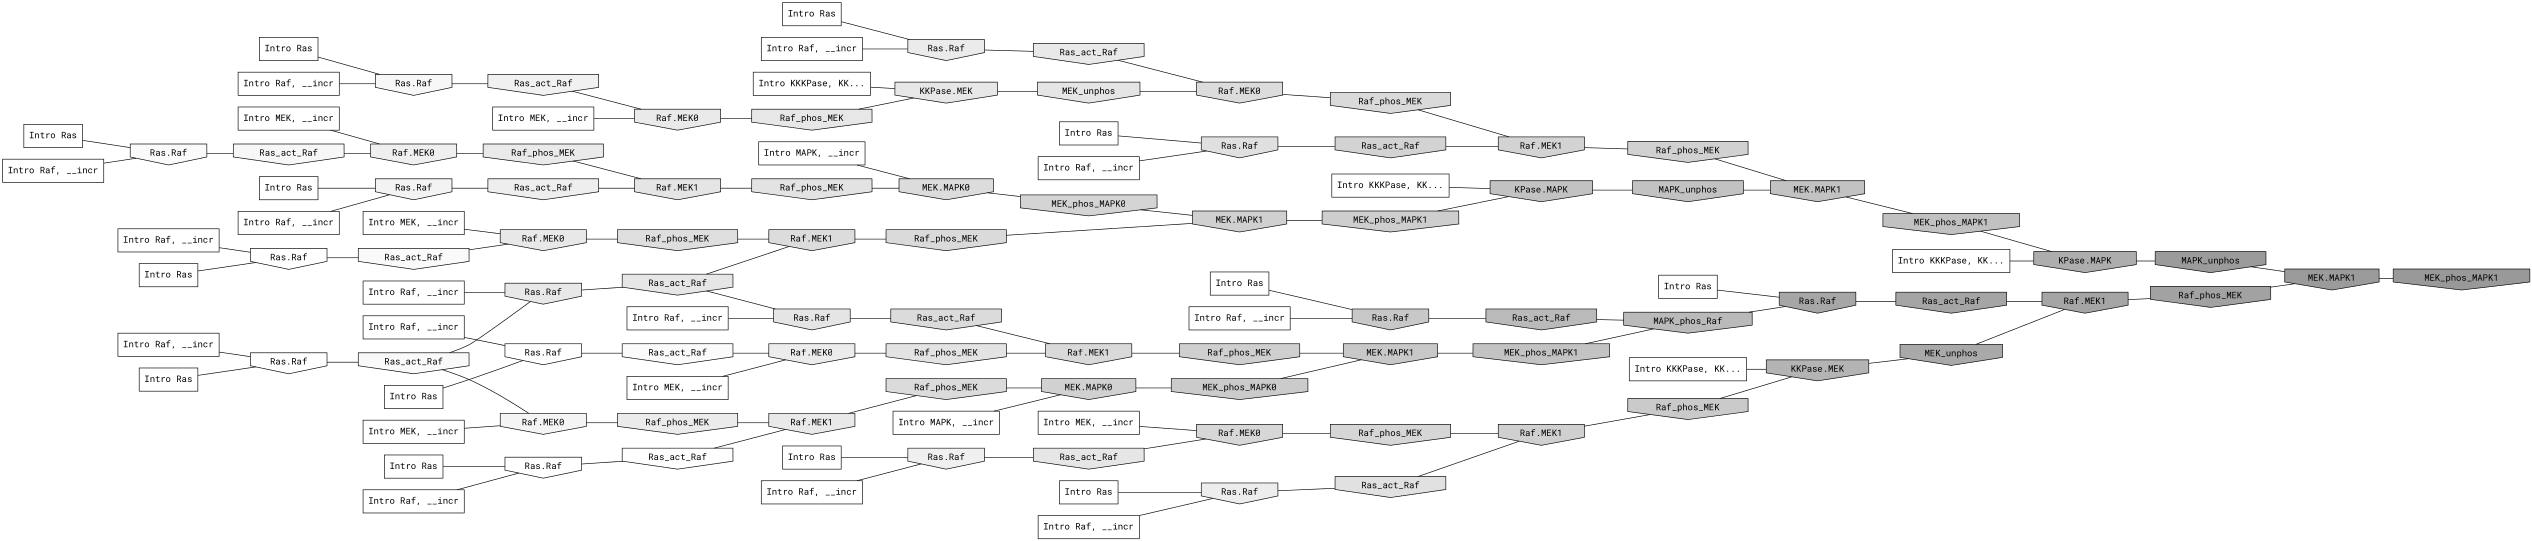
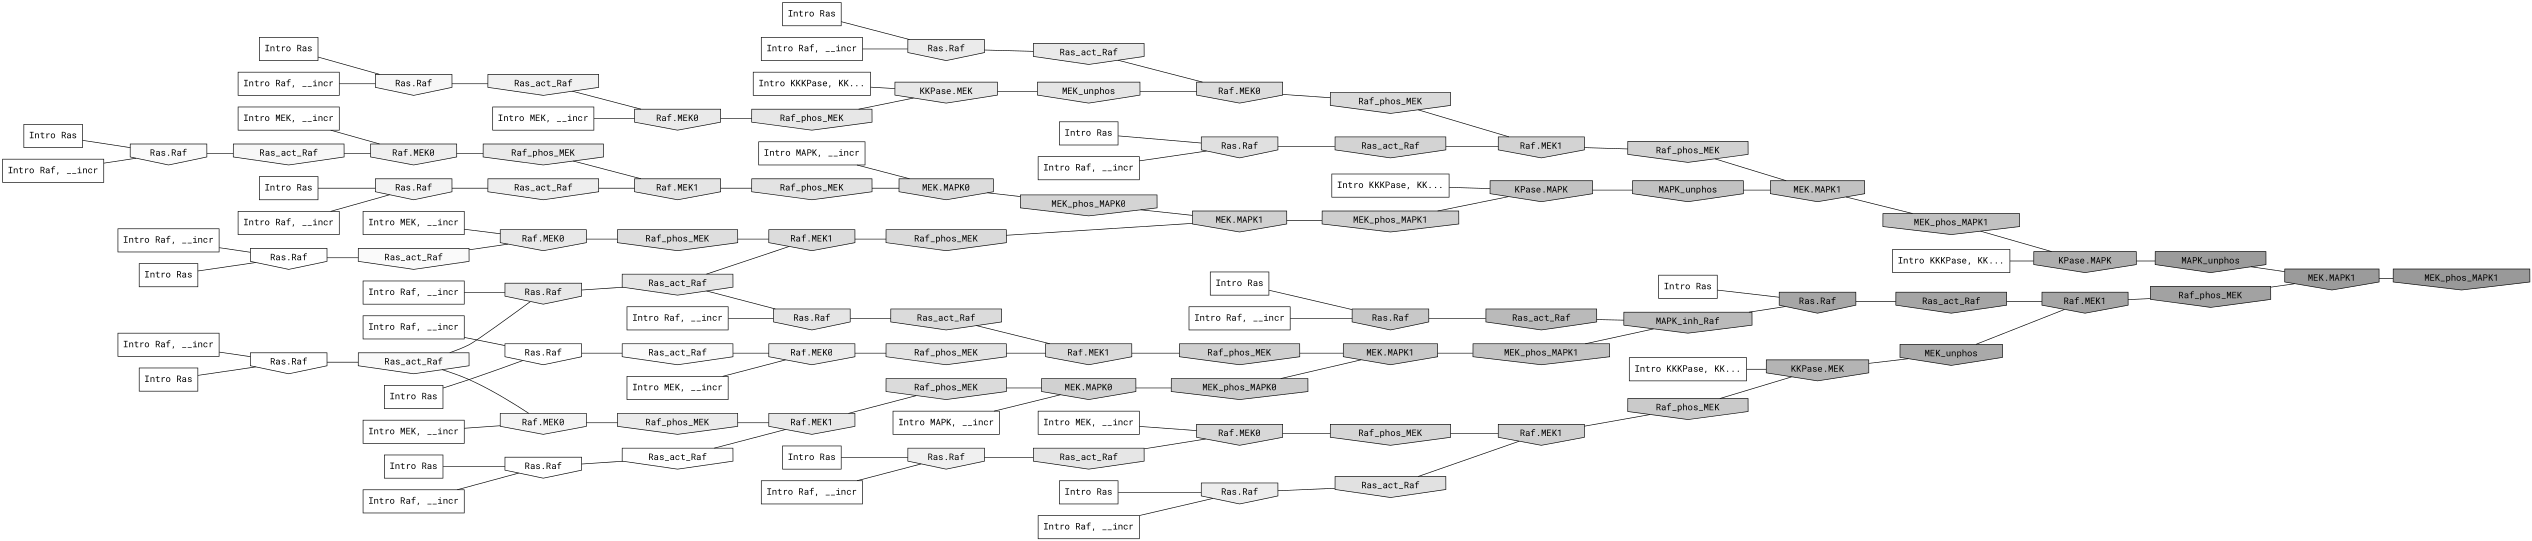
  digraph {
    rankdir=LR
    ranksep=0.30
    fontname="Roboto Mono"
    node [fillcolor="0.000 0.000 1.000" fontname="Roboto Mono" shape=invhouse style=filled]
    edge [color="0.000 0.000 0.000" dir=none fontname="Roboto Mono"]
    n1 [label="Intro Ras" shape=rectangle]
    n2 [fillcolor="0.000 0.000 0.999" label="Ras.Raf"]
    n3 [label="Intro Ras" shape=rectangle]
    n4 [label="Ras.Raf"]
    n5 [label="Intro Ras" shape=rectangle]
    n6 [fillcolor="0.000 0.000 0.941" label="Ras.Raf"]
    n7 [label="Intro Ras" shape=rectangle]
    n8 [fillcolor="0.000 0.000 0.950" label="Ras.Raf"]
    n9 [label="Intro Ras" shape=rectangle]
    n10 [fillcolor="0.000 0.000 0.918" label="Ras.Raf"]
    n11 [label="Intro Ras" shape=rectangle]
    n12 [fillcolor="0.000 0.000 0.968" label="Ras.Raf"]
    n13 [label="Intro Ras" shape=rectangle]
    n14 [fillcolor="0.000 0.000 0.651" label="Ras.Raf"]
    n15 [label="Intro Ras" shape=rectangle]
    n16 [fillcolor="0.000 0.000 0.927" label="Ras.Raf"]
    n17 [label="Intro Ras" shape=rectangle]
    n18 [fillcolor="0.000 0.000 0.978" label="Ras.Raf"]
    n19 [label="Intro Ras" shape=rectangle]
    n20 [fillcolor="0.000 0.000 0.782" label="Ras.Raf"]
    n21 [label="Intro Ras" shape=rectangle]
    n22 [label="Ras.Raf"]
    n23 [label="Intro Ras" shape=rectangle]
    n24 [fillcolor="0.000 0.000 0.878" label="Ras.Raf"]
    n25 [label="Intro Ras" shape=rectangle]
    n26 [fillcolor="0.000 0.000 0.997" label="Ras.Raf"]
    n27 [label="Intro Raf, __incr" shape=rectangle]
    n28 [label="Intro Raf, __incr" shape=rectangle]
    n29 [label="Intro Raf, __incr" shape=rectangle]
    n30 [label="Intro Raf, __incr" shape=rectangle]
    n31 [label="Intro Raf, __incr" shape=rectangle]
    n32 [label="Intro Raf, __incr" shape=rectangle]
    n33 [label="Intro Raf, __incr" shape=rectangle]
    n34 [fillcolor="0.000 0.000 0.898" label="Ras.Raf"]
    n35 [label="Intro Raf, __incr" shape=rectangle]
    n36 [label="Intro Raf, __incr" shape=rectangle]
    n37 [label="Intro Raf, __incr" shape=rectangle]
    n38 [fillcolor="0.000 0.000 0.910" label="Ras.Raf"]
    n39 [label="Intro Raf, __incr" shape=rectangle]
    n40 [label="Intro Raf, __incr" shape=rectangle]
    n41 [label="Intro Raf, __incr" shape=rectangle]
    n42 [label="Intro Raf, __incr" shape=rectangle]
    n43 [label="Intro MEK, __incr" shape=rectangle]
    n44 [fillcolor="0.000 0.000 0.954" label="Raf.MEK0"]
    n45 [label="Intro MEK, __incr" shape=rectangle]
    n46 [fillcolor="0.000 0.000 0.841" label="Raf.MEK0"]
    n47 [label="Intro MEK, __incr" shape=rectangle]
    n48 [fillcolor="0.000 0.000 0.925" label="Raf.MEK0"]
    n49 [label="Intro MEK, __incr" shape=rectangle]
    n50 [fillcolor="0.000 0.000 0.916" label="Raf.MEK0"]
    n51 [label="Intro MEK, __incr" shape=rectangle]
    n52 [fillcolor="0.000 0.000 0.909" label="Raf.MEK0"]
    n53 [label="Intro MEK, __incr" shape=rectangle]
    n54 [fillcolor="0.000 0.000 0.937" label="Raf.MEK0"]
    n55 [label="Intro MAPK, __incr" shape=rectangle]
    n56 [fillcolor="0.000 0.000 0.861" label="MEK.MAPK0"]
    n57 [label="Intro MAPK, __incr" shape=rectangle]
    n58 [fillcolor="0.000 0.000 0.817" label="MEK.MAPK0"]
    n59 [label="Intro KKKPase, KK..." shape=rectangle]
    n60 [fillcolor="0.000 0.000 0.705" label="KKPase.MEK"]
    n61 [label="Intro KKKPase, KK..." shape=rectangle]
    n62 [fillcolor="0.000 0.000 0.760" label="KPase.MAPK"]
    n63 [label="Intro KKKPase, KK..." shape=rectangle]
    n64 [fillcolor="0.000 0.000 0.905" label="KKPase.MEK"]
    n65 [label="Intro KKKPase, KK..." shape=rectangle]
    n66 [fillcolor="0.000 0.000 0.676" label="KPase.MAPK"]
    n67 [fillcolor="0.000 0.000 0.975" label=Ras_act_Raf]
    n68 [fillcolor="0.000 0.000 0.980" label=Ras_act_Raf]
    n69 [fillcolor="0.000 0.000 0.978" label=Ras_act_Raf]
    n70 [fillcolor="0.000 0.000 0.993" label=Ras_act_Raf]
    n71 [fillcolor="0.000 0.000 0.912" label="Raf.MEK1"]
    n72 [fillcolor="0.000 0.000 0.966" label=Ras_act_Raf]
    n73 [fillcolor="0.000 0.000 0.945" label=Ras_act_Raf]
    n74 [fillcolor="0.000 0.000 0.921" label=Raf_phos_MEK]
    n75 [fillcolor="0.000 0.000 0.933" label=Ras_act_Raf]
    n76 [fillcolor="0.000 0.000 0.901" label=Ras_act_Raf]
    n77 [fillcolor="0.000 0.000 0.917" label=Raf_phos_MEK]
    n78 [fillcolor="0.000 0.000 0.897" label="Raf.MEK1"]
    n79 [fillcolor="0.000 0.000 0.880" label=Ras_act_Raf]
    n80 [fillcolor="0.000 0.000 0.889" label=Raf_phos_MEK]
    n81 [fillcolor="0.000 0.000 0.912" label=Ras_act_Raf]
    n82 [fillcolor="0.000 0.000 0.905" label=Raf_phos_MEK]
    n83 [fillcolor="0.000 0.000 0.857" label=Raf_phos_MEK]
    n84 [fillcolor="0.000 0.000 0.861" label="Raf.MEK0"]
    n85 [fillcolor="0.000 0.000 0.902" label=Ras_act_Raf]
    n86 [fillcolor="0.000 0.000 0.870" label=Raf_phos_MEK]
    n87 [fillcolor="0.000 0.000 0.898" label=MEK_unphos]
    n88 [fillcolor="0.000 0.000 0.861" label="Raf.MEK1"]
    n89 [fillcolor="0.000 0.000 0.858" label=Ras_act_Raf]
    n90 [fillcolor="0.000 0.000 0.888" label=Raf_phos_MEK]
    n91 [fillcolor="0.000 0.000 0.851" label="Raf.MEK1"]
    n92 [fillcolor="0.000 0.000 0.814" label="Raf.MEK1"]
    n93 [fillcolor="0.000 0.000 0.825" label=Ras_act_Raf]
    n94 [fillcolor="0.000 0.000 0.830" label=MEK_phos_MAPK0]
    n95 [fillcolor="0.000 0.000 0.853" label=Raf_phos_MEK]
    n96 [fillcolor="0.000 0.000 0.852" label=Raf_phos_MEK]
    n97 [fillcolor="0.000 0.000 0.816" label="MEK.MAPK1"]
    n98 [fillcolor="0.000 0.000 0.825" label="Raf.MEK1"]
    n99 [fillcolor="0.000 0.000 0.810" label=Raf_phos_MEK]
    n100 [fillcolor="0.000 0.000 0.837" label=Raf_phos_MEK]
    n101 [fillcolor="0.000 0.000 0.819" label=Raf_phos_MEK]
    n102 [fillcolor="0.000 0.000 0.760" label="MEK.MAPK1"]
    n103 [fillcolor="0.000 0.000 0.793" label=MEK_phos_MAPK0]
    n104 [fillcolor="0.000 0.000 0.808" label=MEK_phos_MAPK1]
    n105 [fillcolor="0.000 0.000 0.790" label=Raf_phos_MEK]
    n106 [fillcolor="0.000 0.000 0.784" label="MEK.MAPK1"]
    n107 [fillcolor="0.000 0.000 0.763" label=MEK_phos_MAPK1]
    n108 [fillcolor="0.000 0.000 0.728" label=Ras_act_Raf]
-   n109 [fillcolor="0.000 0.000 0.728" label=MAPK_phos_Raf]
+   n109 [fillcolor="0.000 0.000 0.728" label=MAPK_inh_Raf]
    n110 [fillcolor="0.000 0.000 0.760" label=MAPK_unphos]
    n111 [fillcolor="0.000 0.000 0.757" label=MEK_phos_MAPK1]
    n112 [fillcolor="0.000 0.000 0.663" label=MEK_unphos]
    n113 [fillcolor="0.000 0.000 0.609" label=MAPK_unphos]
    n114 [fillcolor="0.000 0.000 0.646" label="Raf.MEK1"]
    n115 [fillcolor="0.000 0.000 0.646" label=Ras_act_Raf]
    n116 [fillcolor="0.000 0.000 0.633" label=Raf_phos_MEK]
    n117 [fillcolor="0.000 0.000 0.609" label="MEK.MAPK1"]
    n118 [fillcolor="0.000 0.000 0.600" label=MEK_phos_MAPK1]
    n1 -> n2
    n2 -> n69
    n3 -> n4
    n4 -> n67
    n5 -> n6
    n6 -> n76
    n7 -> n8
    n8 -> n75
    n9 -> n10
    n10 -> n81
    n11 -> n12
    n12 -> n73
    n13 -> n14
    n14 -> n115
    n15 -> n16
    n16 -> n79
    n17 -> n18
    n18 -> n72
    n19 -> n20
    n20 -> n108
    n21 -> n22
    n22 -> n68
    n23 -> n24
    n24 -> n93
    n25 -> n26
    n26 -> n70
    n27 -> n16
    n28 -> n18
    n29 -> n26
    n30 -> n12
    n31 -> n2
    n32 -> n24
    n33 -> n34
    n34 -> n89
    n35 -> n20
    n36 -> n4
    n37 -> n38
    n38 -> n85
    n39 -> n22
    n40 -> n10
    n41 -> n6
    n42 -> n8
    n43 -> n44
    n44 -> n74
    n45 -> n46
    n46 -> n100
    n47 -> n48
    n48 -> n80
    n49 -> n50
    n50 -> n82
    n51 -> n52
    n52 -> n86
    n53 -> n54
    n54 -> n77
    n55 -> n56
    n56 -> n94
    n57 -> n58
    n58 -> n103
    n59 -> n60
    n60 -> n112
    n61 -> n62
    n62 -> n110
    n63 -> n64
    n64 -> n87
    n65 -> n66
    n66 -> n113
    n67 -> n38
    n67 -> n44
    n68 -> n52
    n69 -> n48
    n70 -> n71
    n71 -> n83
    n72 -> n54
    n73 -> n50
    n74 -> n71
    n75 -> n78
    n76 -> n46
    n77 -> n78
    n78 -> n90
    n79 -> n92
    n80 -> n91
    n81 -> n84
    n82 -> n64
    n83 -> n58
    n84 -> n96
    n85 -> n34
    n85 -> n88
    n86 -> n88
    n87 -> n84
    n88 -> n95
    n89 -> n91
    n90 -> n56
    n91 -> n99
    n92 -> n105
    n93 -> n98
    n94 -> n97
    n95 -> n97
    n96 -> n98
    n97 -> n104
    n98 -> n101
    n99 -> n106
    n100 -> n92
    n101 -> n102
    n102 -> n111
    n103 -> n106
    n104 -> n62
    n105 -> n60
    n106 -> n107
    n107 -> n109
    n108 -> n109
    n109 -> n14
    n110 -> n102
    n111 -> n66
    n112 -> n114
    n113 -> n117
    n114 -> n116
    n115 -> n114
    n116 -> n117
    n117 -> n118
  }
